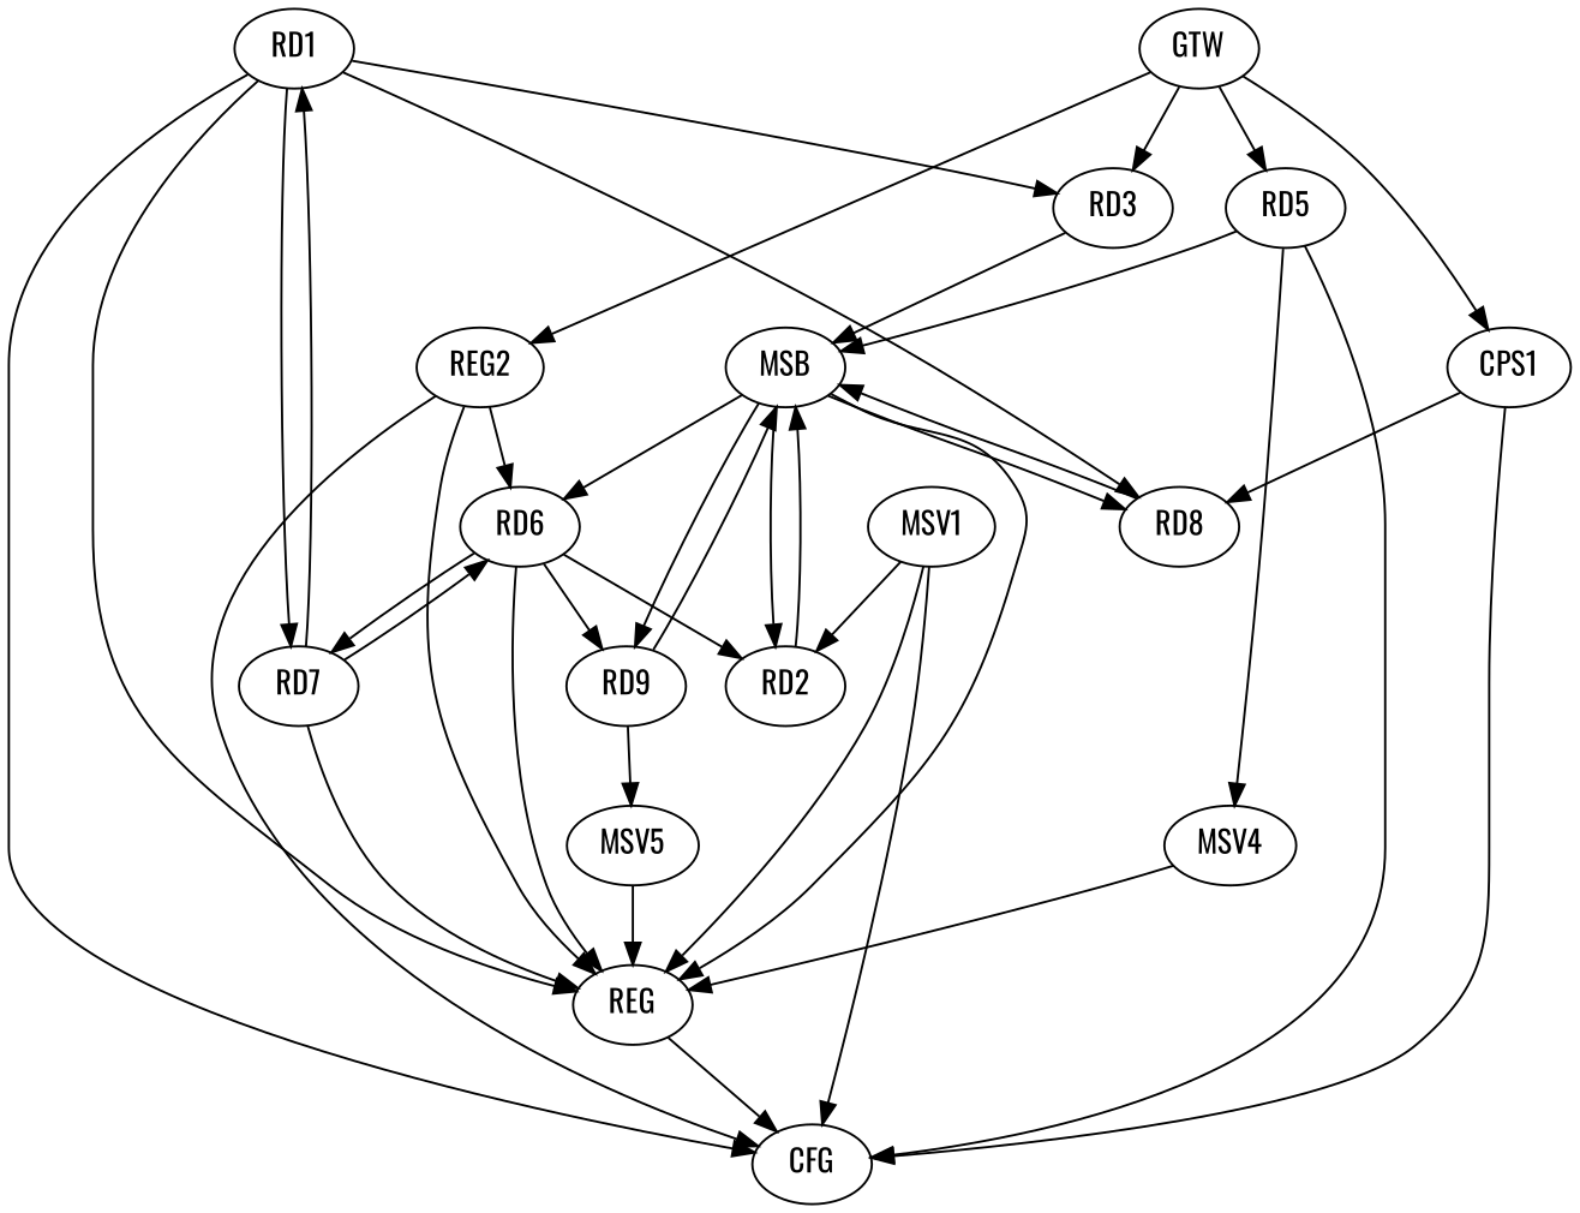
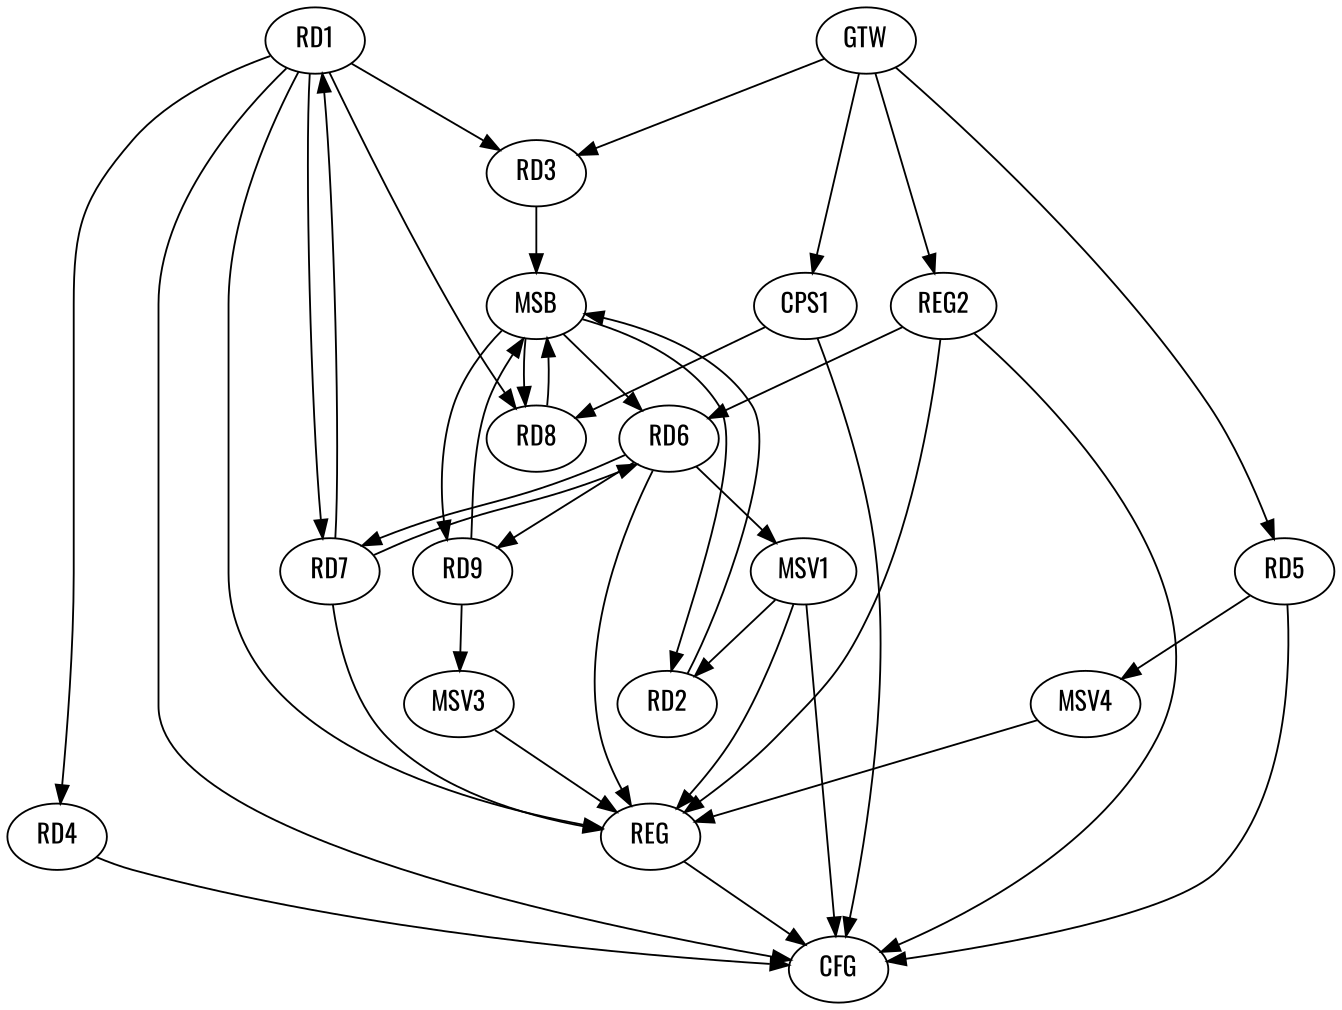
  strict digraph {
    fontname=Oswald
    node [fontname=Oswald]
    edge [fontname=Oswald]
    n1 [label=RD1]
    n2 [label=RD3]
+   n3 [label=RD4]
    n4 [label=RD7]
    n5 [label=RD8]
    n6 [label=REG]
    n7 [label=CFG]
    n8 [label=MSB]
    n9 [label=RD6]
    n10 [label=RD2]
    n11 [label=RD9]
    n12 [label=RD5]
    n13 [label=MSV4]
-   n14 [label=MSV5]
+   n14 [label=MSV3]
    n15 [label=CPS1]
    n16 [label=GTW]
    n17 [label=REG2]
    n18 [label=MSV1]
    n1 -> n2
+   n1 -> n3
    n1 -> n4
    n1 -> n5
    n1 -> n6
    n1 -> n7
    n2 -> n8
+   n3 -> n7
    n4 -> n1
    n4 -> n6
    n4 -> n9
    n5 -> n8
    n6 -> n7
    n8 -> n5
-   n8 -> n6
    n8 -> n9
    n8 -> n10
    n8 -> n11
    n9 -> n4
    n9 -> n6
-   n9 -> n10
+   n9 -> n18
    n9 -> n11
    n10 -> n8
    n11 -> n8
    n11 -> n14
    n12 -> n7
-   n12 -> n8
    n12 -> n13
    n13 -> n6
    n14 -> n6
    n15 -> n5
    n15 -> n7
    n16 -> n2
    n16 -> n12
    n16 -> n15
    n16 -> n17
    n17 -> n6
    n17 -> n7
    n17 -> n9
    n18 -> n6
    n18 -> n7
    n18 -> n10
  }
